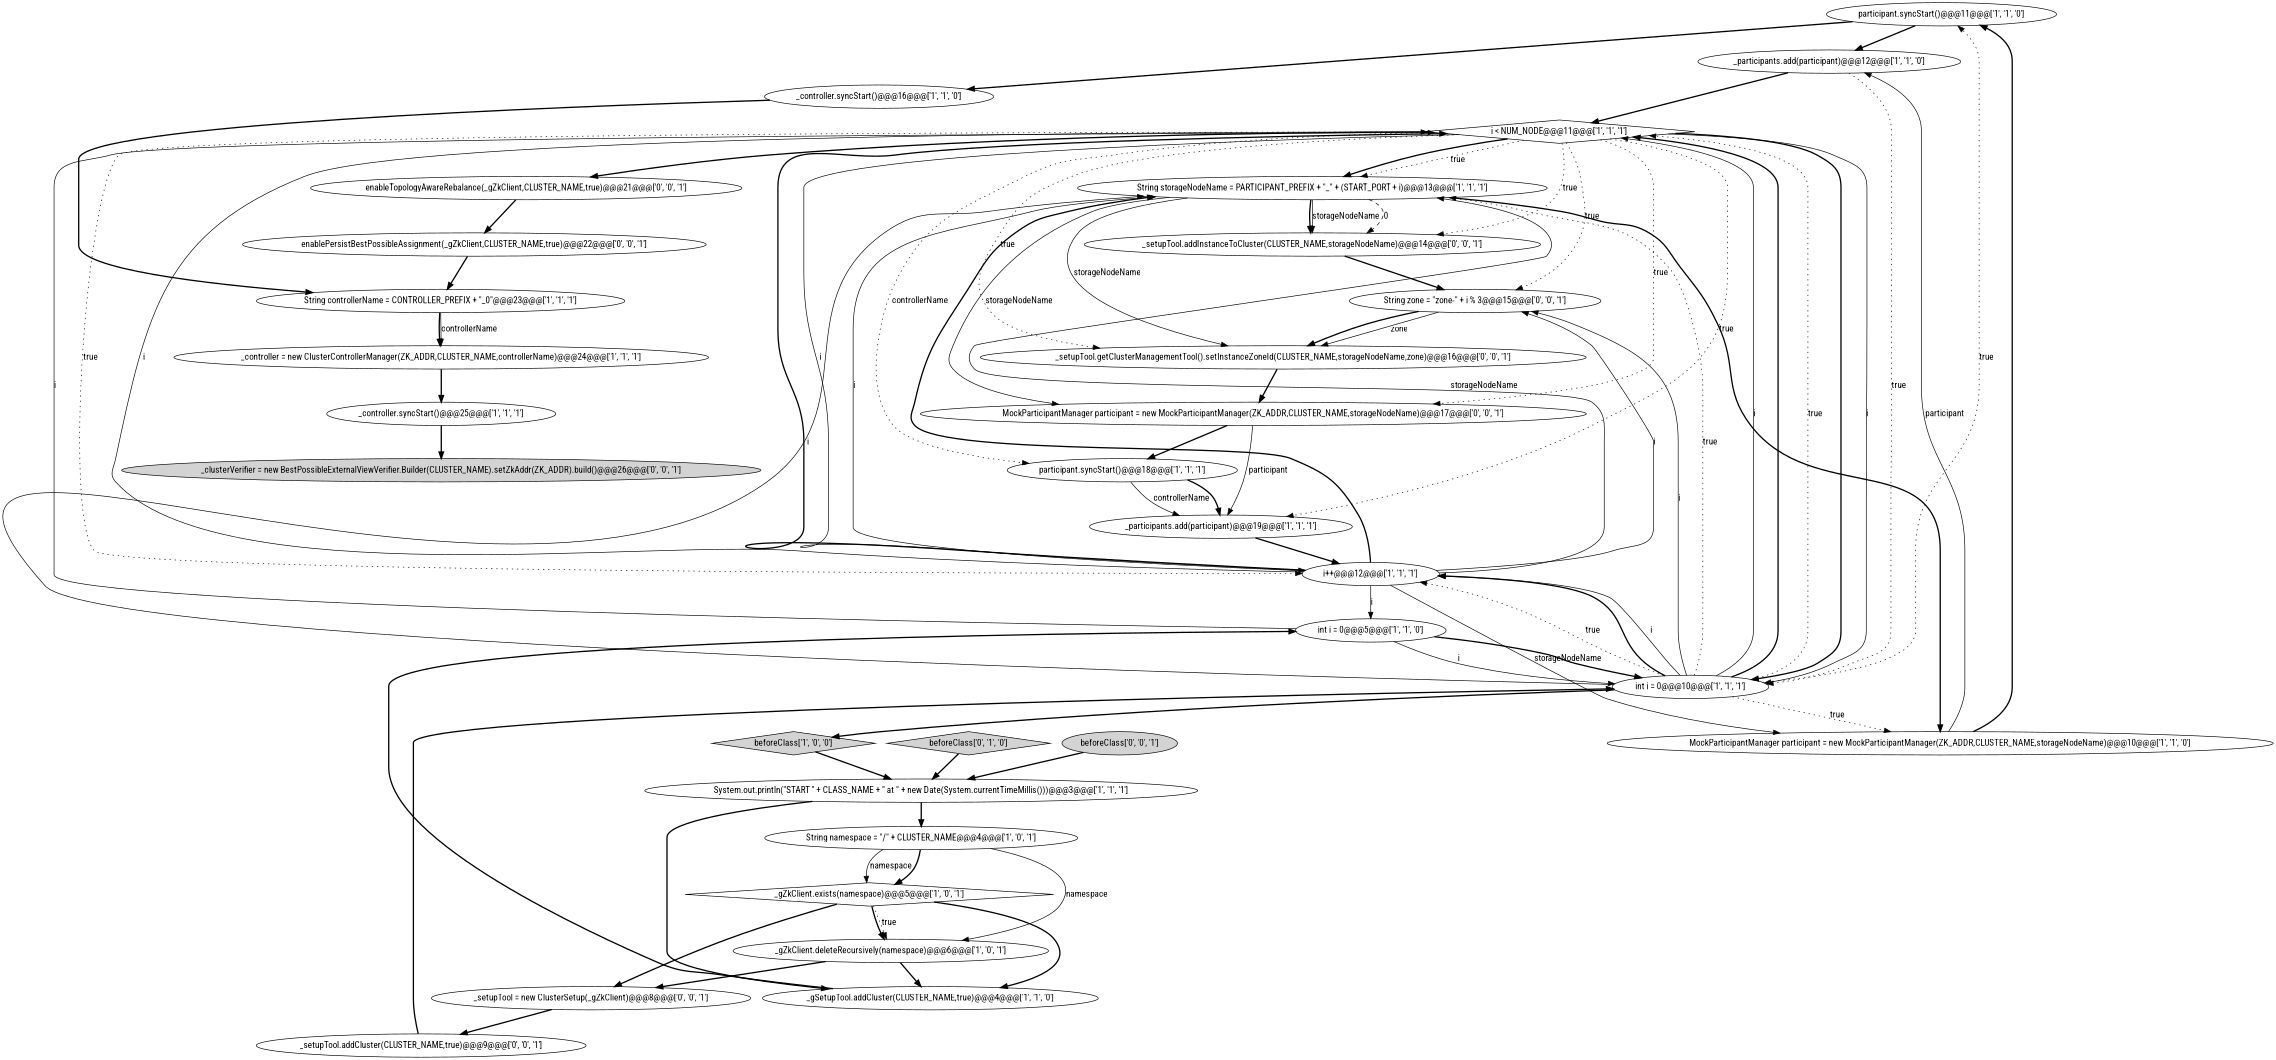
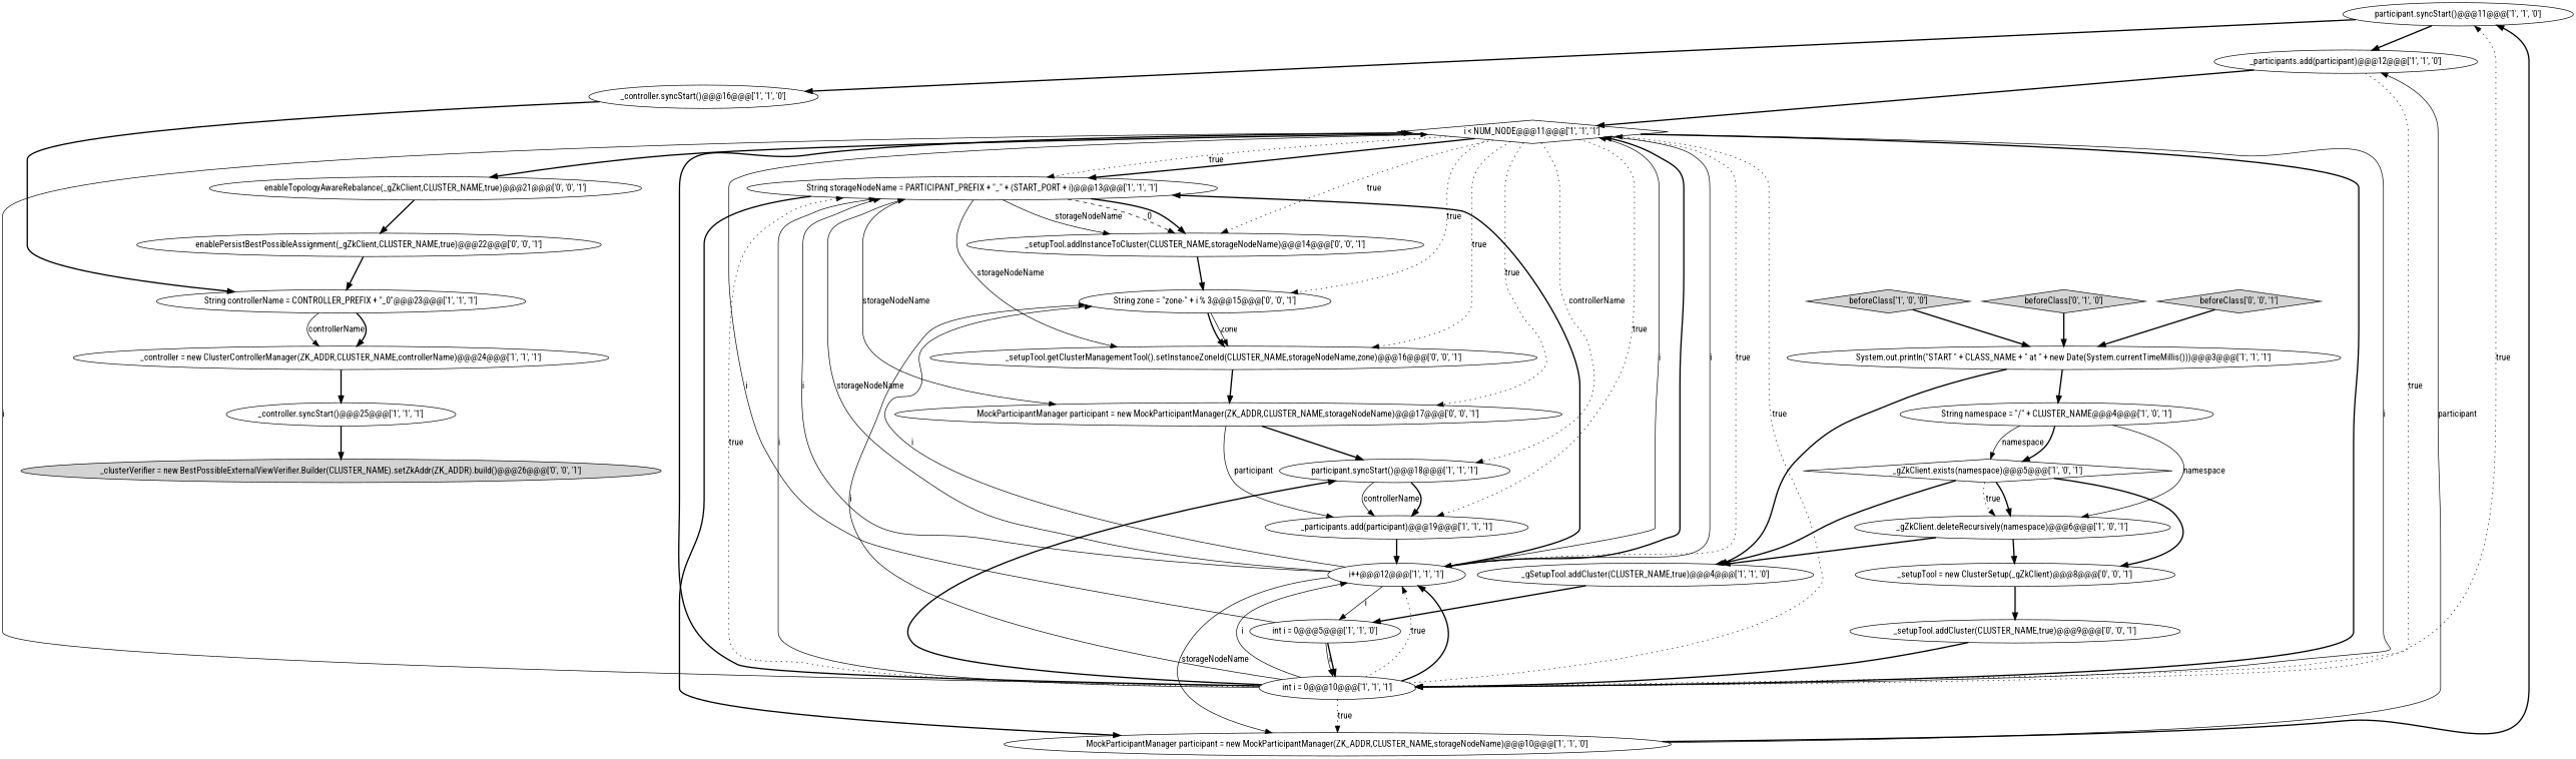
  digraph {
    fontname="Roboto Condensed"
    node [fillcolor=white fontname="Roboto Condensed" shape=ellipse style=filled]
    edge [fontname="Roboto Condensed" style=bold]
    n1 [label="String controllerName = CONTROLLER_PREFIX + \"_0\"@@@23@@@['1', '1', '1']"]
    n2 [label="_controller = new ClusterControllerManager(ZK_ADDR,CLUSTER_NAME,controllerName)@@@24@@@['1', '1', '1']"]
    n3 [label="_controller.syncStart()@@@25@@@['1', '1', '1']"]
    n4 [fillcolor=lightgray label="beforeClass['1', '0', '0']" shape=diamond]
    n5 [label="System.out.println(\"START \" + CLASS_NAME + \" at \" + new Date(System.currentTimeMillis()))@@@3@@@['1', '1', '1']"]
    n6 [label="_gSetupTool.addCluster(CLUSTER_NAME,true)@@@4@@@['1', '1', '0']"]
    n7 [label="String namespace = \"/\" + CLUSTER_NAME@@@4@@@['1', '0', '1']"]
    n8 [fillcolor=lightgray label="beforeClass['0', '1', '0']" shape=diamond]
    n9 [label="String storageNodeName = PARTICIPANT_PREFIX + \"_\" + (START_PORT + i)@@@13@@@['1', '1', '1']"]
    n10 [label="_setupTool.addInstanceToCluster(CLUSTER_NAME,storageNodeName)@@@14@@@['0', '0', '1']"]
    n11 [label="_setupTool.getClusterManagementTool().setInstanceZoneId(CLUSTER_NAME,storageNodeName,zone)@@@16@@@['0', '0', '1']"]
    n12 [label="MockParticipantManager participant = new MockParticipantManager(ZK_ADDR,CLUSTER_NAME,storageNodeName)@@@10@@@['1', '1', '0']"]
    n13 [label="MockParticipantManager participant = new MockParticipantManager(ZK_ADDR,CLUSTER_NAME,storageNodeName)@@@17@@@['0', '0', '1']"]
    n14 [label="String zone = \"zone-\" + i % 3@@@15@@@['0', '0', '1']"]
    n15 [label="participant.syncStart()@@@11@@@['1', '1', '0']"]
    n16 [label="_participants.add(participant)@@@12@@@['1', '1', '0']"]
    n17 [label="participant.syncStart()@@@18@@@['1', '1', '1']"]
    n18 [label="_participants.add(participant)@@@19@@@['1', '1', '1']"]
    n19 [label="_controller.syncStart()@@@16@@@['1', '1', '0']"]
    n20 [label="i < NUM_NODE@@@11@@@['1', '1', '1']" shape=diamond]
    n21 [label="int i = 0@@@10@@@['1', '1', '1']"]
    n22 [fillcolor=lightgray label="_clusterVerifier = new BestPossibleExternalViewVerifier.Builder(CLUSTER_NAME).setZkAddr(ZK_ADDR).build()@@@26@@@['0', '0', '1']"]
    n23 [label="int i = 0@@@5@@@['1', '1', '0']"]
    n24 [label="i++@@@12@@@['1', '1', '1']"]
    n25 [label="enableTopologyAwareRebalance(_gZkClient,CLUSTER_NAME,true)@@@21@@@['0', '0', '1']"]
    n26 [label="_gZkClient.deleteRecursively(namespace)@@@6@@@['1', '0', '1']"]
    n27 [label="_setupTool = new ClusterSetup(_gZkClient)@@@8@@@['0', '0', '1']"]
    n28 [label="_setupTool.addCluster(CLUSTER_NAME,true)@@@9@@@['0', '0', '1']"]
-   n29 [fillcolor=lightgray label="beforeClass['0', '0', '1']"]
+   n29 [fillcolor=lightgray label="beforeClass['0', '0', '1']" shape=diamond]
    n30 [label="_gZkClient.exists(namespace)@@@5@@@['1', '0', '1']" shape=diamond]
    n31 [label="enablePersistBestPossibleAssignment(_gZkClient,CLUSTER_NAME,true)@@@22@@@['0', '0', '1']"]
    n1 -> n2 [label=controllerName style=solid]
    n1 -> n2
    n2 -> n3
    n3 -> n22
    n4 -> n5
    n5 -> n6
    n5 -> n7
    n6 -> n23
    n7 -> n26 [label=namespace style=solid]
    n7 -> n30 [label=namespace style=solid]
    n7 -> n30
    n8 -> n5
    n9 -> n10 [label=storageNodeName style=solid]
    n9 -> n10 [label=0 style=dashed]
    n9 -> n10
    n9 -> n11 [label=storageNodeName style=solid]
    n9 -> n12
    n9 -> n13 [label=storageNodeName style=solid]
    n10 -> n14
    n11 -> n13
    n12 -> n15
    n12 -> n16 [label=participant style=solid]
    n13 -> n17
    n13 -> n18 [label=participant style=solid]
    n14 -> n11 [label=zone style=solid]
    n14 -> n11
    n15 -> n16
    n15 -> n19
    n16 -> n20
    n16 -> n21 [label=true style=dotted]
    n17 -> n18 [label=controllerName style=solid]
    n17 -> n18
    n18 -> n24
    n19 -> n1
    n20 -> n9 [label=true style=dotted]
    n20 -> n9
    n20 -> n10 [label=true style=dotted]
    n20 -> n11 [label=true style=dotted]
    n20 -> n13 [label=true style=dotted]
    n20 -> n14 [label=true style=dotted]
    n20 -> n17 [label=controllerName style=dotted]
    n20 -> n18 [label=true style=dotted]
    n20 -> n21
    n20 -> n21 [label=i style=solid]
    n20 -> n24 [label=i style=solid]
    n20 -> n24 [label=true style=dotted]
    n20 -> n25
    n21 -> n9 [label=i style=solid]
    n21 -> n9 [label=true style=dotted]
    n21 -> n12 [label=true style=dotted]
    n21 -> n14 [label=i style=solid]
    n21 -> n15 [label=true style=dotted]
-   n21 -> n4
+   n21 -> n17
    n21 -> n20 [label=i style=solid]
    n21 -> n20
    n21 -> n20 [label=true style=dotted]
    n21 -> n24
    n21 -> n24 [label=i style=solid]
    n21 -> n24 [label=true style=dotted]
    n23 -> n20 [label=i style=solid]
    n23 -> n21 [label=i style=solid]
    n23 -> n21
    n24 -> n9
    n24 -> n9 [label=storageNodeName style=solid]
    n24 -> n9 [label=i style=solid]
    n24 -> n12 [label=storageNodeName style=solid]
    n24 -> n14 [label=i style=solid]
    n24 -> n20 [label=i style=solid]
    n24 -> n20
    n24 -> n23 [label=i style=solid]
    n25 -> n31
    n26 -> n6
    n26 -> n27
    n27 -> n28
    n28 -> n21
    n29 -> n5
    n30 -> n6
    n30 -> n26
    n30 -> n26 [label=true style=dotted]
    n30 -> n27
    n31 -> n1
  }
